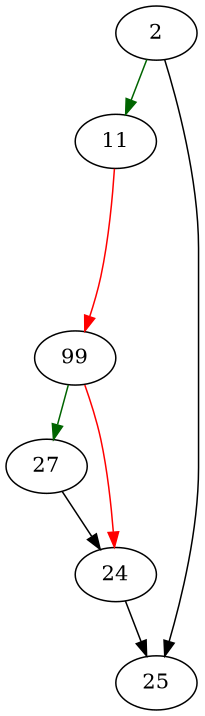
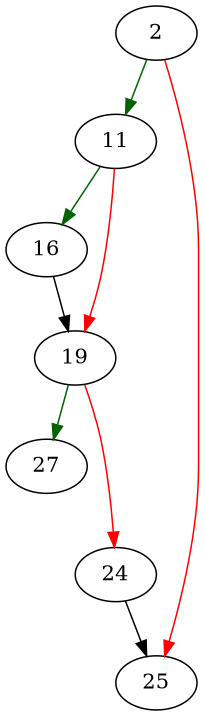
  strict digraph {
    2 [entry=true]
    11
    25
-   19 [label=99]
+   16
+   19
    n6 [label=27]
    24
    2 -> 11 [color=darkgreen cond=true]
-   2 -> 25 [color=black cond=false]
+   2 -> 25 [color=red cond=false]
+   11 -> 16 [color=darkgreen cond=true]
    11 -> 19 [color=red cond=false]
+   16 -> 19
    19 -> n6 [color=darkgreen cond=true]
    19 -> 24 [color=red cond=false]
-   n6 -> 24
    24 -> 25
  }
